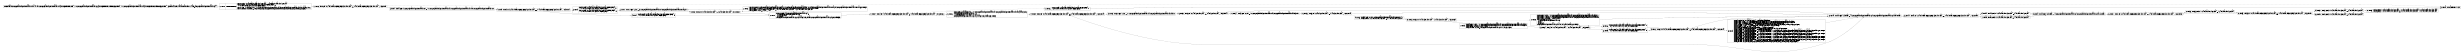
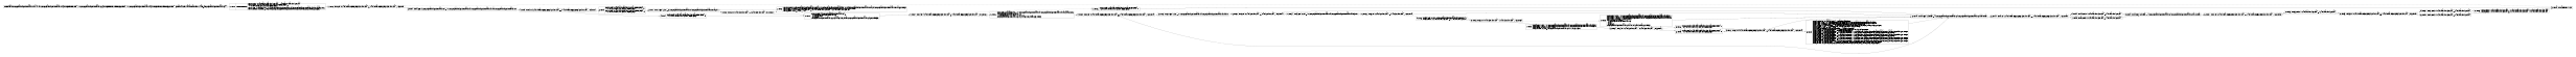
  digraph {
    rankdir=LR
    node [shape=record]
    n1 [label="{0\:\ 0x0000|MTH_ENTER_BLOCK\l|0x0000: CONST  (r3 I:?[boolean, int, float, short, byte, char]) = (1 ?[boolean, int, float, short, byte, char]) \l0x0001: CONST  (r1 I:?[int, float, boolean, short, byte, char, OBJECT, ARRAY]) = \l  (0 ?[int, float, boolean, short, byte, char, OBJECT, ARRAY])\l \l0x0002: IGET  (r4 I:java.lang.String) = (r11 I:com.google.android.gms.internal.ads.zzlh) com.google.android.gms.internal.ads.zzlh.zzatq java.lang.String \l0x0004: INVOKE  (r0 I:boolean) = (r4 I:java.lang.String) com.google.android.gms.internal.ads.zzsp.zzbf(java.lang.String):boolean type: STATIC \l}"]
    n2 [label="{1\:\ 0x0008|0x0008: IF  (r0 I:?[int, boolean, OBJECT, ARRAY, byte, short, char]) != (0 ?[int, boolean, OBJECT, ARRAY, byte, short, char])  \-\> B:3:0x000b \l}"]
    n3 [label="{2\:\ 0x000a|0x700a: RETURN  (r1 I:int) \l}"]
    n4 [label="{3\:\ 0x000b|0x000b: IGET  (r5 I:com.google.android.gms.internal.ads.zzne) = (r11 I:com.google.android.gms.internal.ads.zzlh) com.google.android.gms.internal.ads.zzlh.zzatr com.google.android.gms.internal.ads.zzne \l}"]
    n5 [label="{4\:\ 0x000d|0x000d: IF  (r5 I:?[int, boolean, OBJECT, ARRAY, byte, short, char]) == (0 ?[int, boolean, OBJECT, ARRAY, byte, short, char])  \-\> B:9:0x001f \l}"]
    n6 [label="{5\:\ 0x000f|0x000f: MOVE  (r0 I:?[int, float, boolean, short, byte, char, OBJECT, ARRAY]) = \l  (r1 I:?[int, float, boolean, short, byte, char, OBJECT, ARRAY])\l \l0x0010: MOVE  (r2 I:?[int, float, boolean, short, byte, char, OBJECT, ARRAY]) = \l  (r1 I:?[int, float, boolean, short, byte, char, OBJECT, ARRAY])\l \l}"]
    n7 [label="{9\:\ 0x001f|0x001f: MOVE  (r2 I:?[int, float, boolean, short, byte, char, OBJECT, ARRAY]) = \l  (r1 I:?[int, float, boolean, short, byte, char, OBJECT, ARRAY])\l \l}"]
    n8 [label="{6\:\ 0x0011|0x0011: IGET  (r6 I:int) = (r5 I:com.google.android.gms.internal.ads.zzne) com.google.android.gms.internal.ads.zzne.zzazg int \l}"]
    n9 [label="{10\:\ 0x0020|0x0020: INVOKE  (r4 I:com.google.android.gms.internal.ads.zzpd) = \l  (r10 I:com.google.android.gms.internal.ads.zzpg)\l  (r4 I:java.lang.String)\l  (r2 I:boolean)\l com.google.android.gms.internal.ads.zzpg.zze(java.lang.String, boolean):com.google.android.gms.internal.ads.zzpd type: INTERFACE \l}"]
    n10 [label="{7\:\ 0x0013|0x0013: IF  (r0 I:?[int, byte, short, char]) \>= (r6 I:?[int, byte, short, char])  \-\> B:10:0x0020 \l}"]
    n11 [label="{8\:\ 0x0015|0x0015: INVOKE  (r6 I:com.google.android.gms.internal.ads.zzne$zza) = (r5 I:com.google.android.gms.internal.ads.zzne), (r0 I:int) com.google.android.gms.internal.ads.zzne.zzap(int):com.google.android.gms.internal.ads.zzne$zza type: VIRTUAL \l0x0019: IGET  (r6 I:boolean) = (r6 I:com.google.android.gms.internal.ads.zzne$zza) com.google.android.gms.internal.ads.zzne.zza.zzazh boolean \l0x001b: ARITH  (r2 I:?[int, boolean, short, byte, char]) = (r2 I:?[int, boolean, short, byte, char]) \| (r6 I:?[int, boolean, short, byte, char]) \l0x001c: ARITH  (r0 I:int) = (r0 I:int) + (1 int) \l}"]
    n12 [label="{11\:\ 0x0024|0x0024: IF  (r4 I:?[int, boolean, OBJECT, ARRAY, byte, short, char]) != (0 ?[int, boolean, OBJECT, ARRAY, byte, short, char])  \-\> B:13:0x0028 \l}"]
    n13 [label="{12\:\ 0x0026|0x0026: MOVE  (r1 I:?[int, float, boolean, short, byte, char, OBJECT, ARRAY]) = \l  (r3 I:?[int, float, boolean, short, byte, char, OBJECT, ARRAY])\l \l}"]
    n14 [label="{13\:\ 0x0028|0x0028: IGET  (r0 I:java.lang.String) = (r11 I:com.google.android.gms.internal.ads.zzlh) com.google.android.gms.internal.ads.zzlh.zzatn java.lang.String \l0x002a: INVOKE  (r0 I:boolean) = \l  (r4 I:com.google.android.gms.internal.ads.zzpd)\l  (r0 I:java.lang.String)\l com.google.android.gms.internal.ads.zzpd.zzat(java.lang.String):boolean type: VIRTUAL \l}"]
    n15 [label="{14\:\ 0x002e|0x002e: IF  (r0 I:?[int, boolean, OBJECT, ARRAY, byte, short, char]) == (0 ?[int, boolean, OBJECT, ARRAY, byte, short, char])  \-\> B:22:0x0049 \l}"]
    n16 [label="{15\:\ 0x0030|0x0030: IGET  (r2 I:int) = (r11 I:com.google.android.gms.internal.ads.zzlh) com.google.android.gms.internal.ads.zzlh.width int \l}"]
    n17 [label="{22\:\ 0x0049|0x0049: IGET  (r2 I:boolean) = (r4 I:com.google.android.gms.internal.ads.zzpd) com.google.android.gms.internal.ads.zzpd.zzabo boolean \l}"]
    n18 [label="{16\:\ 0x0032|0x0032: IF  (r2 I:?[int, byte, short, char]) \<= (0 ?[int, byte, short, char])  \-\> B:22:0x0049 \l}"]
    n19 [label="{23\:\ 0x004b|0x004b: IF  (r2 I:?[int, boolean, OBJECT, ARRAY, byte, short, char]) == (0 ?[int, boolean, OBJECT, ARRAY, byte, short, char])  \-\> B:37:0x00ae \l}"]
    n20 [label="{17\:\ 0x0034|0x0034: IGET  (r2 I:int) = (r11 I:com.google.android.gms.internal.ads.zzlh) com.google.android.gms.internal.ads.zzlh.height int \l}"]
    n21 [label="{18\:\ 0x0036|0x0036: IF  (r2 I:?[int, byte, short, char]) \<= (0 ?[int, byte, short, char])  \-\> B:22:0x0049 \l}"]
    n22 [label="{19\:\ 0x0038|0x0038: SGET  (r0 I:int) =  com.google.android.gms.internal.ads.zzsy.SDK_INT int \l0x003a: CONST  (r2 I:?[int, float, short, byte, char]) = (21 ?[int, float, short, byte, char]) \l}"]
    n23 [label="{20\:\ 0x003c|0x003c: IF  (r0 I:?[int, byte, short, char]) \< (r2 I:?[int, byte, short, char])  \-\> B:31:0x005b \l}"]
-   n24 [label="{21\:\ 0x003e|0x003e: IGET  (r0 I:int) = (r11 I:com.google.android.gms.internal.ads.zzlh) com.google.android.gms.internal.ads.zzlh.width int \l0x0040: IGET  (r2 I:int) = (r11 I:com.google.android.gms.internal.ads.zzlh) com.google.android.gms.internal.ads.zzlh.height int \l0x0042: IGET  (r3 I:float) = (r11 I:com.google.android.gms.internal.ads.zzlh) com.google.android.gms.internal.ads.zzlh.zzats float \l0x0044: CAST  (r6 I:double) = (double) (r3 I:float) \l0x0045: INVOKE  (r0 I:zzat) = \l  (r4 I:com.google.android.gms.internal.ads.zzpd)\l  (r0 I:int)\l  (r2 I:int)\l  (r6 I:double)\l com.google.android.gms.internal.ads.zzpd.zza(int, int, double):boolean type: VIRTUAL \l}"]
+   n24 [label="{21\:\ 0x003e|0x003e: IGET  (r0 I:int) = (r11 I:com.google.android.gms.internal.ads.zzlh) com.google.android.gms.internal.ads.zzlh.width int \l0x0040: IGET  (r2 I:int) = (r11 I:com.google.android.gms.internal.ads.zzlh) com.google.android.gms.internal.ads.zzlh.height int \l0x0042: IGET  (r3 I:float) = (r11 I:com.google.android.gms.internal.ads.zzlh) com.google.android.gms.internal.ads.zzlh.zzats float \l0x0044: CAST  (r6 I:double) = (double) (r3 I:float) \l0x0045: INVOKE  (r0 I:boolean) = \l  (r4 I:com.google.android.gms.internal.ads.zzpd)\l  (r0 I:int)\l  (r2 I:int)\l  (r6 I:double)\l com.google.android.gms.internal.ads.zzpd.zza(int, int, double):boolean type: VIRTUAL \l}"]
    n25 [label="{31\:\ 0x005b|0x005b: IGET  (r0 I:int) = (r11 I:com.google.android.gms.internal.ads.zzlh) com.google.android.gms.internal.ads.zzlh.width int \l0x005d: IGET  (r2 I:int) = (r11 I:com.google.android.gms.internal.ads.zzlh) com.google.android.gms.internal.ads.zzlh.height int \l0x005f: ARITH  (r0 I:int) = (r0 I:int) * (r2 I:int) \l0x0060: INVOKE  (r2 I:int) =  com.google.android.gms.internal.ads.zzpi.zziw():int type: STATIC \l}"]
    n26 [label="{32\:\ 0x0064|0x0064: IF  (r0 I:?[int, byte, short, char]) \> (r2 I:?[int, byte, short, char])  \-\> B:36:0x00ac \l}"]
    n27 [label="{24\:\ 0x004d|0x004d: CONST  (r2 I:?[int, float, short, byte, char]) = (8 ?[int, float, short, byte, char]) \l}"]
    n28 [label="{37\:\ 0x00ae|0x00ae: CONST  (r2 I:?[int, float, short, byte, char]) = (4 ?[int, float, short, byte, char]) \l}"]
    n29 [label="{25\:\ 0x004f|0x004f: IGET  (r3 I:boolean) = (r4 I:com.google.android.gms.internal.ads.zzpd) com.google.android.gms.internal.ads.zzpd.zzawy boolean \l}"]
    n30 [label="{26\:\ 0x0051|0x0051: IF  (r3 I:?[int, boolean, OBJECT, ARRAY, byte, short, char]) == (0 ?[int, boolean, OBJECT, ARRAY, byte, short, char])  \-\> B:28:0x0055 \l}"]
    n31 [label="{27\:\ 0x0053|0x0053: CONST  (r1 I:?[int, float, short, byte, char]) = (16 ?[int, float, short, byte, char]) \l}"]
    n32 [label="{28\:\ 0x0055|0x0055: IF  (r0 I:?[int, boolean, OBJECT, ARRAY, byte, short, char]) == (0 ?[int, boolean, OBJECT, ARRAY, byte, short, char])  \-\> B:38:0x00b0 \l}"]
    n33 [label="{29\:\ 0x0057|0x0057: CONST  (r0 I:?[int, float, short, byte, char]) = (3 ?[int, float, short, byte, char]) \l}"]
    n34 [label="{38\:\ 0x00b0|0x00b0: CONST  (r0 I:?[int, float, short, byte, char]) = (2 ?[int, float, short, byte, char]) \l}"]
    n35 [label="{30\:\ 0x0058|0x0058: ARITH  (r1 I:?[int, boolean, short, byte, char]) = (r1 I:?[int, boolean, short, byte, char]) \| (r2 I:?[int, boolean, short, byte, char]) \l0x0059: ARITH  (r1 I:?[int, boolean, short, byte, char]) = (r1 I:?[int, boolean, short, byte, char]) \| (r0 I:?[int, boolean, short, byte, char]) \l}"]
    n36 [label="{33\:\ 0x0066|0x0066: MOVE  (r0 I:?[int, float, boolean, short, byte, char, OBJECT, ARRAY]) = \l  (r3 I:?[int, float, boolean, short, byte, char, OBJECT, ARRAY])\l \l}"]
    n37 [label="{36\:\ 0x00ac|0x00ac: MOVE  (r0 I:?[int, float, boolean, short, byte, char, OBJECT, ARRAY]) = \l  (r1 I:?[int, float, boolean, short, byte, char, OBJECT, ARRAY])\l \l}"]
    n38 [label="{34\:\ 0x0067|0x0067: IF  (r0 I:?[int, boolean, OBJECT, ARRAY, byte, short, char]) != (0 ?[int, boolean, OBJECT, ARRAY, byte, short, char])  \-\> B:22:0x0049 \l}"]
    n39 [label="{35\:\ 0x0069|0x0069: CONST_STR  (r2 I:java.lang.String) =  \"MediaCodecVideoRenderer\" \l0x006b: IGET  (r3 I:int) = (r11 I:com.google.android.gms.internal.ads.zzlh) com.google.android.gms.internal.ads.zzlh.width int \l0x006d: IGET  (r5 I:int) = (r11 I:com.google.android.gms.internal.ads.zzlh) com.google.android.gms.internal.ads.zzlh.height int \l0x006f: SGET  (r6 I:java.lang.String) =  com.google.android.gms.internal.ads.zzsy.zzbnq java.lang.String \l0x0071: INVOKE  (r7 I:java.lang.String) = (r6 I:java.lang.Object) java.lang.String.valueOf(java.lang.Object):java.lang.String type: STATIC \l0x0075: INVOKE  (r7 I:int) = (r7 I:java.lang.String) java.lang.String.length():int type: VIRTUAL \l0x0079: ARITH  (r7 I:int) = (r7 I:int) + (56 int) \l0x007b: NEW_INSTANCE  (r8 I:java.lang.StringBuilder) =  java.lang.StringBuilder \l0x007d: INVOKE  (r8 I:java.lang.StringBuilder), (r7 I:int) java.lang.StringBuilder.\<init\>(int):void type: DIRECT \l0x0080: CONST_STR  (r7 I:java.lang.String) =  \"FalseCheck [legacyFrameSize, \" \l0x0082: INVOKE  (r7 I:java.lang.StringBuilder) = (r8 I:java.lang.StringBuilder), (r7 I:java.lang.String) java.lang.StringBuilder.append(java.lang.String):java.lang.StringBuilder type: VIRTUAL \l0x0086: INVOKE  (r3 I:java.lang.StringBuilder) = (r7 I:java.lang.StringBuilder), (r3 I:int) java.lang.StringBuilder.append(int):java.lang.StringBuilder type: VIRTUAL \l0x008a: CONST_STR  (r7 I:java.lang.String) =  \"x\" \l0x008c: INVOKE  (r3 I:java.lang.StringBuilder) = (r3 I:java.lang.StringBuilder), (r7 I:java.lang.String) java.lang.StringBuilder.append(java.lang.String):java.lang.StringBuilder type: VIRTUAL \l0x0090: INVOKE  (r3 I:java.lang.StringBuilder) = (r3 I:java.lang.StringBuilder), (r5 I:int) java.lang.StringBuilder.append(int):java.lang.StringBuilder type: VIRTUAL \l0x0094: CONST_STR  (r5 I:java.lang.String) =  \"] [\" \l0x0096: INVOKE  (r3 I:java.lang.StringBuilder) = (r3 I:java.lang.StringBuilder), (r5 I:java.lang.String) java.lang.StringBuilder.append(java.lang.String):java.lang.StringBuilder type: VIRTUAL \l0x009a: INVOKE  (r3 I:java.lang.StringBuilder) = (r3 I:java.lang.StringBuilder), (r6 I:java.lang.String) java.lang.StringBuilder.append(java.lang.String):java.lang.StringBuilder type: VIRTUAL \l0x009e: CONST_STR  (r5 I:java.lang.String) =  \"]\" \l0x00a0: INVOKE  (r3 I:java.lang.StringBuilder) = (r3 I:java.lang.StringBuilder), (r5 I:java.lang.String) java.lang.StringBuilder.append(java.lang.String):java.lang.StringBuilder type: VIRTUAL \l0x00a4: INVOKE  (r3 I:java.lang.String) = (r3 I:java.lang.StringBuilder) java.lang.StringBuilder.toString():java.lang.String type: VIRTUAL \l0x00a8: INVOKE  (r2 I:java.lang.String), (r3 I:java.lang.String) android.util.Log.d(java.lang.String, java.lang.String):int type: STATIC \l}"]
    n40 [label="{protected final int com.google.android.gms.internal.ads.zzth.zza((r9 'this' I:com.google.android.gms.internal.ads.zzth A[IMMUTABLE_TYPE, THIS]), (r10 I:com.google.android.gms.internal.ads.zzpg A[IMMUTABLE_TYPE, METHOD_ARGUMENT]), (r11 I:com.google.android.gms.internal.ads.zzlh A[IMMUTABLE_TYPE, METHOD_ARGUMENT]))  | Annotation[SYSTEM, dalvik.annotation.Throws, \{value=[com.google.android.gms.internal.ads.zzpk]\}]\l}"]
    n1 -> n2
    n2 -> n3 [style=dashed]
    n2 -> n4
    n4 -> n5
    n5 -> n6 [style=dashed]
    n5 -> n7
    n6 -> n8
    n7 -> n9
    n8 -> n10
    n9 -> n12
    n10 -> n9
    n10 -> n11 [style=dashed]
    n11 -> n8
    n12 -> n13 [style=dashed]
    n12 -> n14
    n13 -> n3
    n14 -> n15
    n15 -> n16 [style=dashed]
    n15 -> n17
    n16 -> n18
    n17 -> n19
    n18 -> n17
    n18 -> n20 [style=dashed]
    n19 -> n27 [style=dashed]
    n19 -> n28
    n20 -> n21
    n21 -> n17
    n21 -> n22 [style=dashed]
    n22 -> n23
    n23 -> n24 [style=dashed]
    n23 -> n25
    n24 -> n17
    n25 -> n26
    n26 -> n36 [style=dashed]
    n26 -> n37
    n27 -> n29
    n28 -> n29
    n29 -> n30
    n30 -> n31 [style=dashed]
    n31 -> n32
    n32 -> n30
    n32 -> n33 [style=dashed]
    n32 -> n34
    n33 -> n35
    n34 -> n35
    n35 -> n3
    n36 -> n38
    n37 -> n38
    n38 -> n17
    n38 -> n39 [style=dashed]
    n39 -> n17
    n40 -> n1
  }
